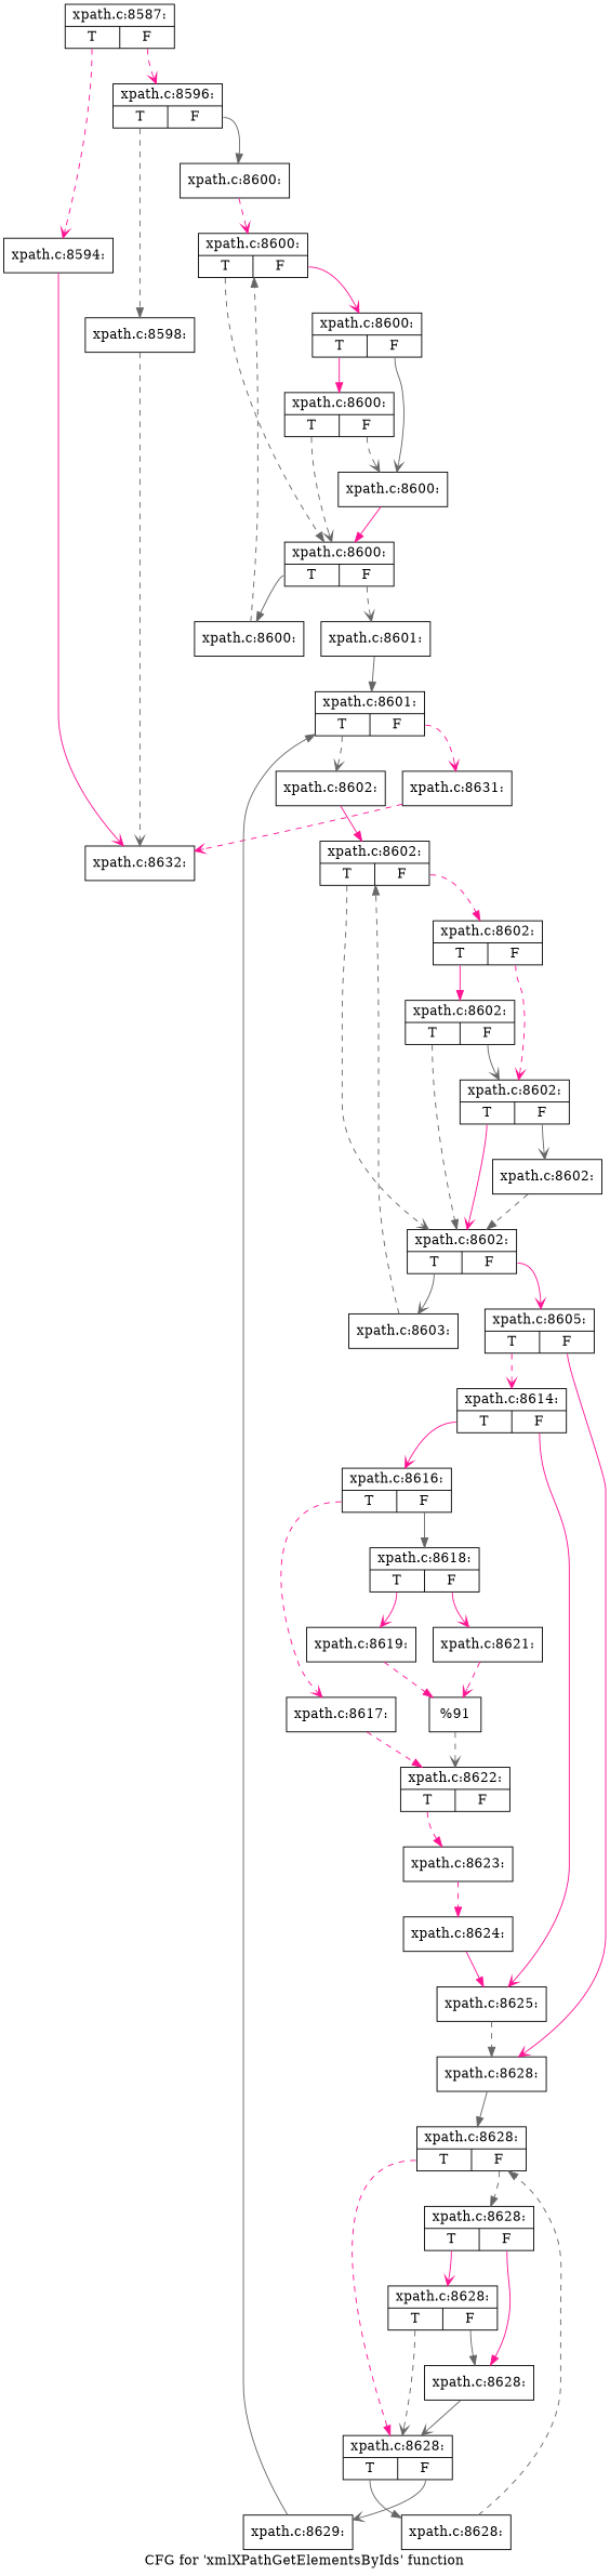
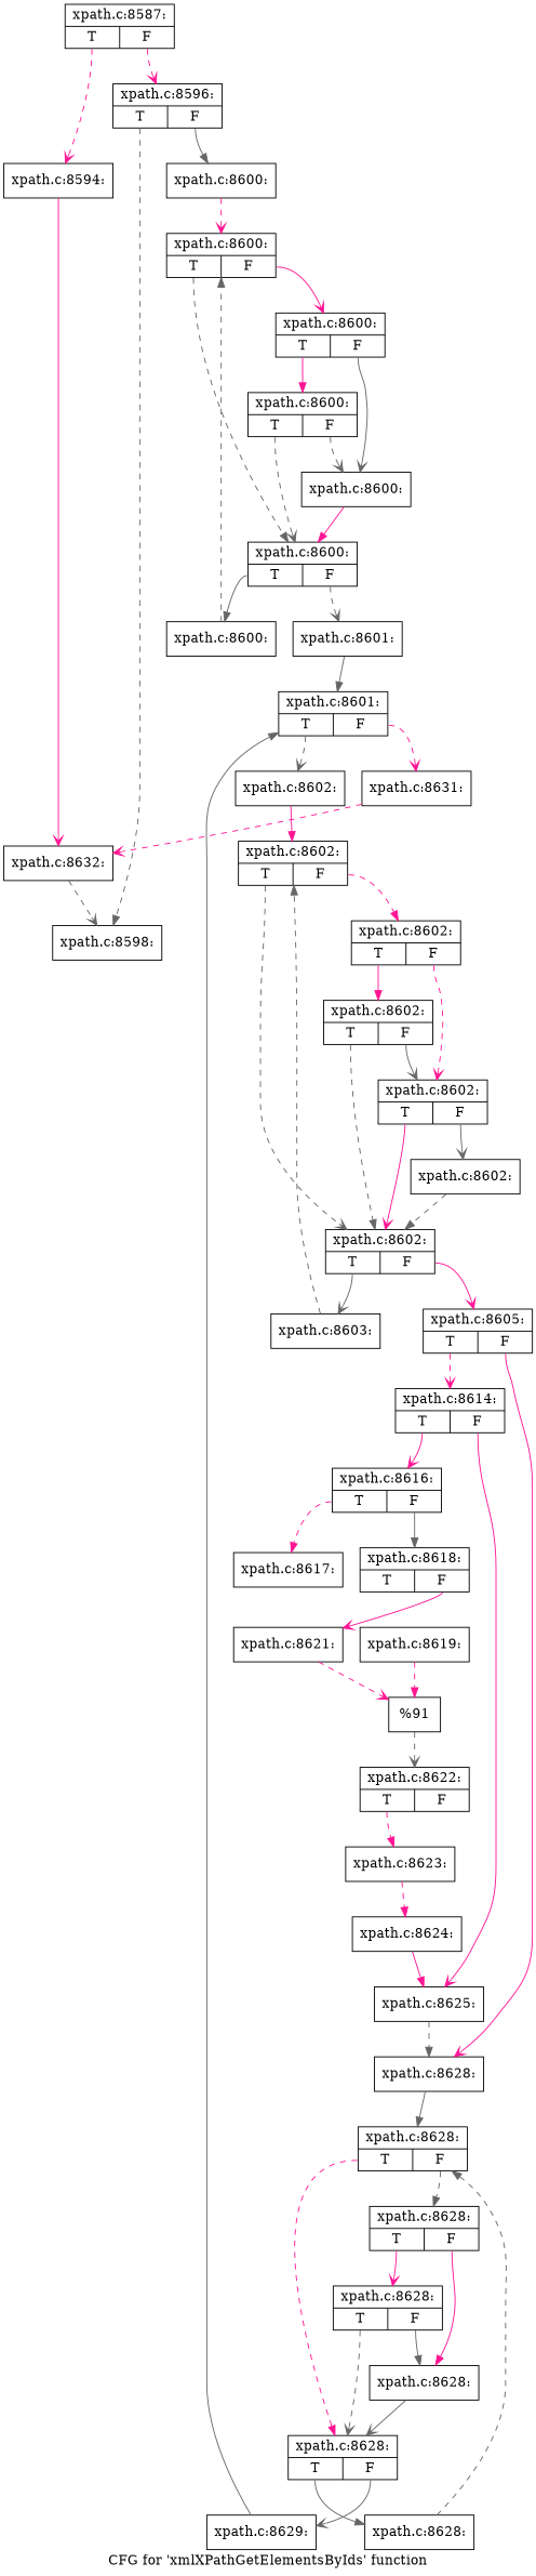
  digraph {
    label="CFG for 'xmlXPathGetElementsByIds' function"
    node [shape=record]
    edge [arrowhead=vee color=deeppink style=dashed]
    n1 [label="{xpath.c:8587:|{<s0>T|<s1>F}}"]
    n2 [label="{xpath.c:8594:}"]
    n3 [label="{xpath.c:8596:|{<s0>T|<s1>F}}"]
    n4 [label="{xpath.c:8632:}"]
    n5 [label="{xpath.c:8598:}"]
    n6 [label="{xpath.c:8600:}"]
    n7 [label="{xpath.c:8600:|{<s0>T|<s1>F}}"]
    n8 [label="{xpath.c:8600:|{<s0>T|<s1>F}}"]
    n9 [label="{xpath.c:8600:|{<s0>T|<s1>F}}"]
    n10 [label="{xpath.c:8600:}"]
    n11 [label="{xpath.c:8601:}"]
    n12 [label="{xpath.c:8600:|{<s0>T|<s1>F}}"]
    n13 [label="{xpath.c:8600:}"]
    n14 [label="{xpath.c:8601:|{<s0>T|<s1>F}}"]
    n15 [label="{xpath.c:8602:}"]
    n16 [label="{xpath.c:8631:}"]
    n17 [label="{xpath.c:8602:|{<s0>T|<s1>F}}"]
    n18 [label="{xpath.c:8602:|{<s0>T|<s1>F}}"]
    n19 [label="{xpath.c:8602:|{<s0>T|<s1>F}}"]
    n20 [label="{xpath.c:8603:}"]
    n21 [label="{xpath.c:8605:|{<s0>T|<s1>F}}"]
    n22 [label="{xpath.c:8602:|{<s0>T|<s1>F}}"]
    n23 [label="{xpath.c:8602:|{<s0>T|<s1>F}}"]
    n24 [label="{xpath.c:8614:|{<s0>T|<s1>F}}"]
    n25 [label="{xpath.c:8628:}"]
    n26 [label="{xpath.c:8602:}"]
    n27 [label="{xpath.c:8616:|{<s0>T|<s1>F}}"]
    n28 [label="{xpath.c:8625:}"]
    n29 [label="{xpath.c:8628:|{<s0>T|<s1>F}}"]
    n30 [label="{xpath.c:8617:}"]
    n31 [label="{xpath.c:8618:|{<s0>T|<s1>F}}"]
    n32 [label="{xpath.c:8628:|{<s0>T|<s1>F}}"]
    n33 [label="{xpath.c:8628:|{<s0>T|<s1>F}}"]
    n34 [label="{xpath.c:8622:|{<s0>T|<s1>F}}"]
    n35 [label="{xpath.c:8619:}"]
    n36 [label="{xpath.c:8621:}"]
    n37 [label="{xpath.c:8623:}"]
    n38 [label="{%91}"]
    n39 [label="{xpath.c:8624:}"]
    n40 [label="{xpath.c:8628:}"]
    n41 [label="{xpath.c:8629:}"]
    n42 [label="{xpath.c:8628:|{<s0>T|<s1>F}}"]
    n43 [label="{xpath.c:8628:}"]
    n1 -> n2 [tailport=s0]
    n1 -> n3 [tailport=s1]
    n2 -> n4 [style=solid]
    n3 -> n5 [arrowhead=normal color=gray40 tailport=s0]
    n3 -> n6 [arrowhead=normal color=gray40 style=solid tailport=s1]
-   n5 -> n4 [color=gray40]
+   n4 -> n5 [color=gray40]
    n6 -> n7
    n7 -> n8 [arrowhead=normal color=gray40 tailport=s0]
    n7 -> n9 [style=solid tailport=s1]
    n8 -> n10 [arrowhead=normal color=gray40 style=solid tailport=s0]
    n8 -> n11 [color=gray40 tailport=s1]
    n9 -> n12 [arrowhead=normal style=solid tailport=s0]
    n9 -> n13 [color=gray40 style=solid tailport=s1]
    n10 -> n7 [arrowhead=normal color=gray40]
    n11 -> n14 [arrowhead=normal color=gray40 style=solid]
    n12 -> n8 [color=gray40 tailport=s0]
    n12 -> n13 [color=gray40 tailport=s1]
    n13 -> n8 [arrowhead=normal style=solid]
    n14 -> n15 [color=gray40 tailport=s0]
    n14 -> n16 [tailport=s1]
    n15 -> n17 [arrowhead=normal style=solid]
    n16 -> n4
    n17 -> n18 [color=gray40 tailport=s0]
    n17 -> n19 [arrowhead=normal tailport=s1]
    n18 -> n20 [color=gray40 style=solid tailport=s0]
    n18 -> n21 [style=solid tailport=s1]
    n19 -> n22 [arrowhead=normal style=solid tailport=s0]
    n19 -> n23 [tailport=s1]
    n20 -> n17 [arrowhead=normal color=gray40]
    n21 -> n24 [tailport=s0]
    n21 -> n25 [style=solid tailport=s1]
    n22 -> n18 [arrowhead=normal color=gray40 tailport=s0]
    n22 -> n23 [color=gray40 style=solid tailport=s1]
    n23 -> n18 [style=solid tailport=s0]
    n23 -> n26 [color=gray40 style=solid tailport=s1]
    n24 -> n27 [style=solid tailport=s0]
    n24 -> n28 [style=solid tailport=s1]
    n25 -> n29 [arrowhead=normal color=gray40 style=solid]
    n26 -> n18 [arrowhead=normal color=gray40]
-   n27 -> n30 [tailport=s0]
+   n27 -> n30 [arrowhead=normal tailport=s0]
    n27 -> n31 [arrowhead=normal color=gray40 style=solid tailport=s1]
    n28 -> n25 [arrowhead=normal color=gray40]
    n29 -> n32 [arrowhead=normal tailport=s0]
    n29 -> n33 [arrowhead=normal color=gray40 tailport=s1]
-   n30 -> n34 [arrowhead=normal]
-   n31 -> n35 [style=solid tailport=s0]
    n31 -> n36 [style=solid tailport=s1]
    n32 -> n40 [arrowhead=normal color=gray40 style=solid tailport=s0]
    n32 -> n41 [color=gray40 style=solid tailport=s1]
    n33 -> n42 [style=solid tailport=s0]
    n33 -> n43 [arrowhead=normal style=solid tailport=s1]
    n34 -> n37 [arrowhead=normal tailport=s0]
    n35 -> n38 [arrowhead=normal]
    n36 -> n38
    n37 -> n39 [arrowhead=normal]
    n38 -> n34 [color=gray40]
    n39 -> n28 [arrowhead=normal style=solid]
    n40 -> n29 [arrowhead=normal color=gray40]
    n41 -> n14 [arrowhead=normal color=gray40 style=solid]
    n42 -> n32 [color=gray40 tailport=s0]
    n42 -> n43 [arrowhead=normal color=gray40 style=solid tailport=s1]
    n43 -> n32 [color=gray40 style=solid]
  }
